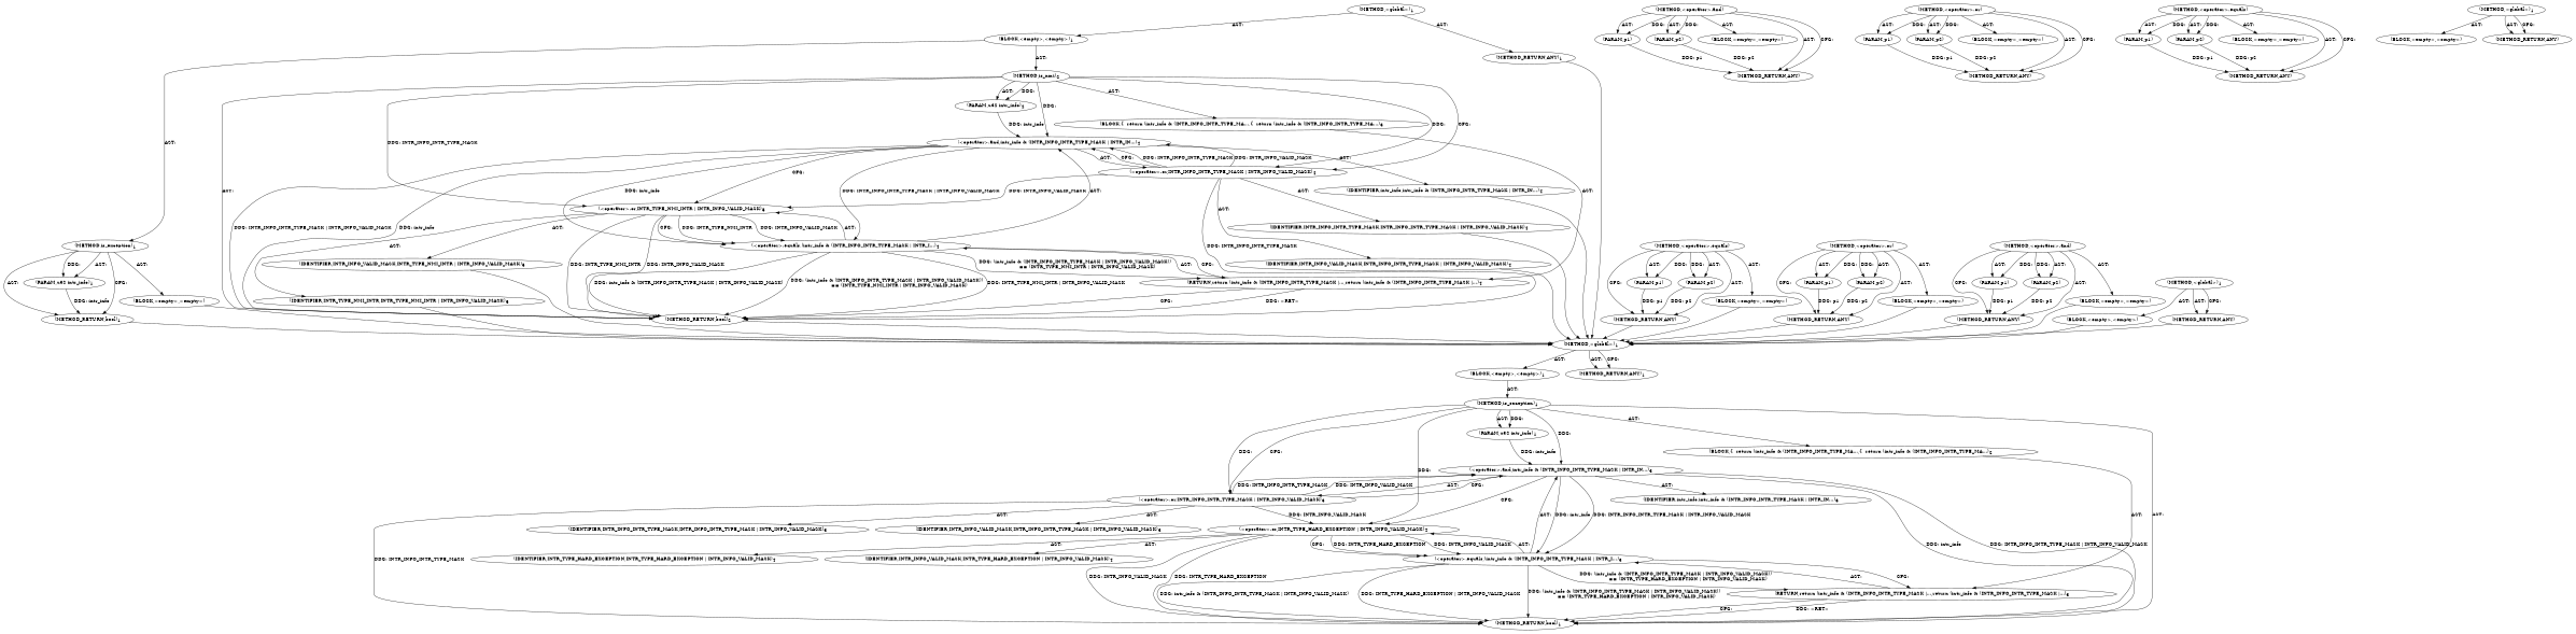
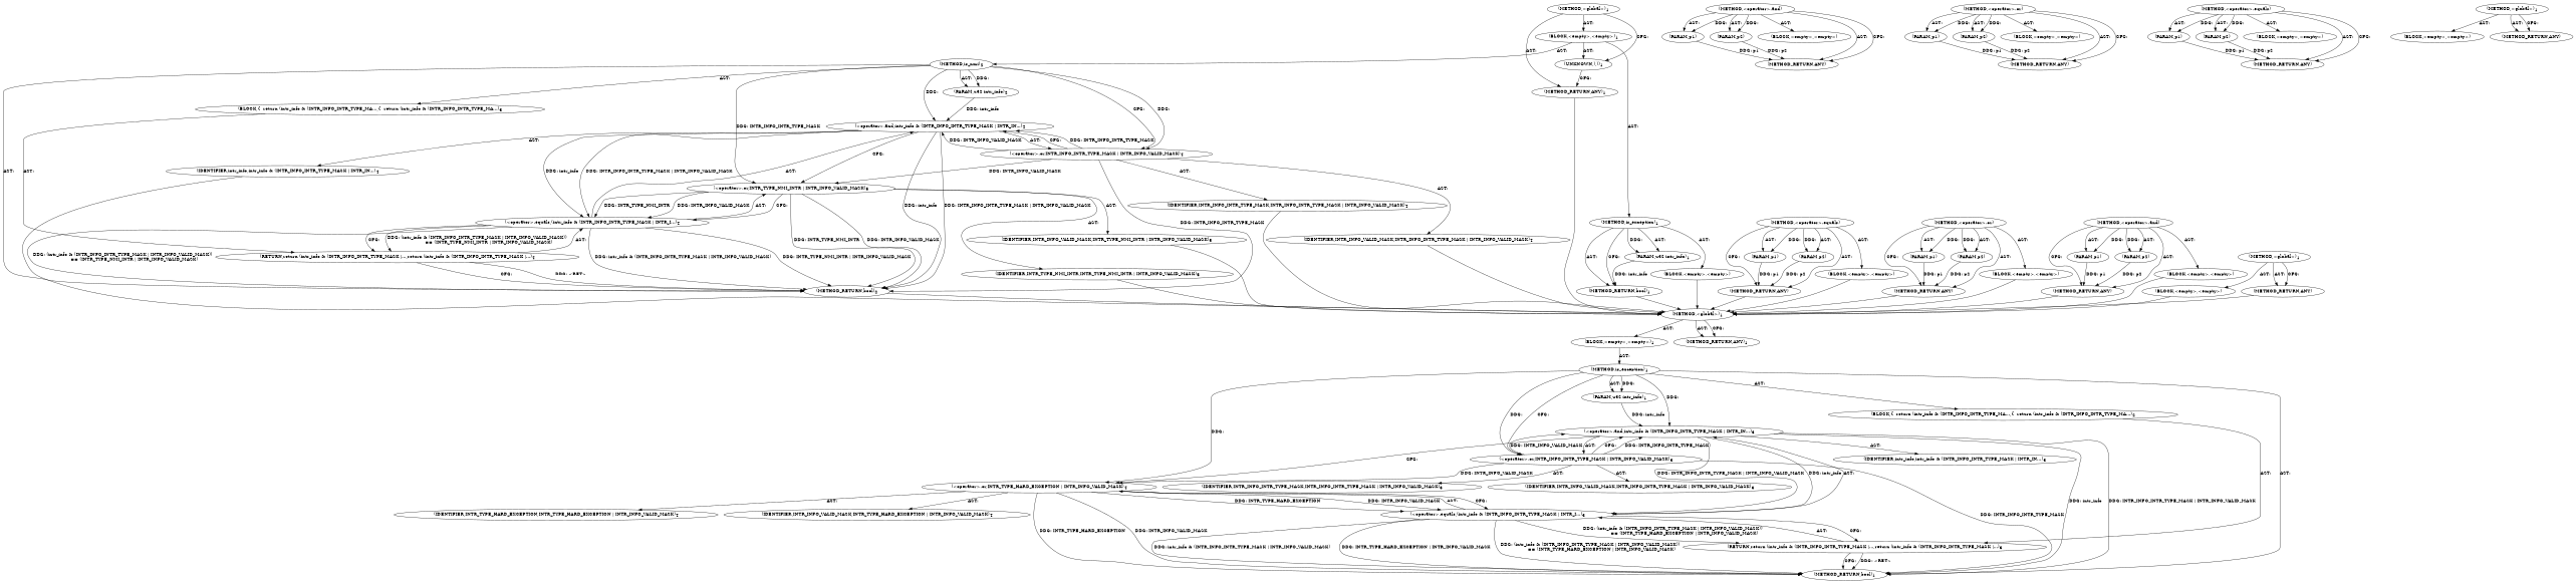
  digraph {
    n1 [label=<(METHOD,&lt;global&gt;)<SUB>1</SUB>>]
    n2 [label=<(BLOCK,&lt;empty&gt;,&lt;empty&gt;)<SUB>1</SUB>>]
    n3 [label=<(METHOD_RETURN,ANY)<SUB>1</SUB>>]
    n4 [label=<(METHOD,is_exception)<SUB>1</SUB>>]
    n5 [label=<(PARAM,u32 intr_info)<SUB>1</SUB>>]
    n6 [label=<(BLOCK,{  	return (intr_info &amp; (INTR_INFO_INTR_TYPE_MA...,{  	return (intr_info &amp; (INTR_INFO_INTR_TYPE_MA...)<SUB>2</SUB>>]
    n7 [label=<(&lt;operator&gt;.and,intr_info &amp; (INTR_INFO_INTR_TYPE_MASK | INTR_IN...)<SUB>3</SUB>>]
    n8 [label=<(&lt;operator&gt;.or,INTR_INFO_INTR_TYPE_MASK | INTR_INFO_VALID_MASK)<SUB>3</SUB>>]
    n9 [label=<(&lt;operator&gt;.or,INTR_TYPE_HARD_EXCEPTION | INTR_INFO_VALID_MASK)<SUB>4</SUB>>]
    n10 [label=<(METHOD_RETURN,bool)<SUB>1</SUB>>]
    n11 [label=<(RETURN,return (intr_info &amp; (INTR_INFO_INTR_TYPE_MASK |...,return (intr_info &amp; (INTR_INFO_INTR_TYPE_MASK |...)<SUB>3</SUB>>]
    n12 [label=<(&lt;operator&gt;.equals,(intr_info &amp; (INTR_INFO_INTR_TYPE_MASK | INTR_I...)<SUB>3</SUB>>]
    n13 [label=<(IDENTIFIER,intr_info,intr_info &amp; (INTR_INFO_INTR_TYPE_MASK | INTR_IN...)<SUB>3</SUB>>]
    n14 [label=<(IDENTIFIER,INTR_INFO_INTR_TYPE_MASK,INTR_INFO_INTR_TYPE_MASK | INTR_INFO_VALID_MASK)<SUB>3</SUB>>]
    n15 [label=<(IDENTIFIER,INTR_INFO_VALID_MASK,INTR_INFO_INTR_TYPE_MASK | INTR_INFO_VALID_MASK)<SUB>3</SUB>>]
    n16 [label=<(IDENTIFIER,INTR_TYPE_HARD_EXCEPTION,INTR_TYPE_HARD_EXCEPTION | INTR_INFO_VALID_MASK)<SUB>4</SUB>>]
    n17 [label=<(IDENTIFIER,INTR_INFO_VALID_MASK,INTR_TYPE_HARD_EXCEPTION | INTR_INFO_VALID_MASK)<SUB>4</SUB>>]
    n18 [label=<(METHOD,&lt;operator&gt;.and)>]
    n19 [label=<(PARAM,p1)>]
    n20 [label=<(PARAM,p2)>]
    n21 [label=<(BLOCK,&lt;empty&gt;,&lt;empty&gt;)>]
    n22 [label=<(METHOD_RETURN,ANY)>]
    n23 [label=<(METHOD,&lt;operator&gt;.or)>]
    n24 [label=<(PARAM,p1)>]
    n25 [label=<(PARAM,p2)>]
    n26 [label=<(BLOCK,&lt;empty&gt;,&lt;empty&gt;)>]
    n27 [label=<(METHOD_RETURN,ANY)>]
    n28 [label=<(METHOD,&lt;operator&gt;.equals)>]
    n29 [label=<(PARAM,p1)>]
    n30 [label=<(PARAM,p2)>]
    n31 [label=<(BLOCK,&lt;empty&gt;,&lt;empty&gt;)>]
    n32 [label=<(METHOD_RETURN,ANY)>]
    n33 [label=<(METHOD,&lt;global&gt;)<SUB>1</SUB>>]
    n34 [label=<(BLOCK,&lt;empty&gt;,&lt;empty&gt;)>]
    n35 [label=<(METHOD_RETURN,ANY)>]
    n36 [label=<(METHOD,&lt;global&gt;)<SUB>1</SUB>>]
    n37 [label=<(BLOCK,&lt;empty&gt;,&lt;empty&gt;)<SUB>1</SUB>>]
+   n38 [label=<(UNKNOWN,),))<SUB>1</SUB>>]
    n39 [label=<(METHOD_RETURN,ANY)<SUB>1</SUB>>]
    n40 [label=<(METHOD,is_exception)<SUB>1</SUB>>]
    n41 [label=<(METHOD,is_nmi)<SUB>2</SUB>>]
    n42 [label=<(PARAM,u32 intr_info)<SUB>1</SUB>>]
    n43 [label=<(BLOCK,&lt;empty&gt;,&lt;empty&gt;)>]
    n44 [label=<(METHOD_RETURN,bool)<SUB>1</SUB>>]
    n45 [label=<(PARAM,u32 intr_info)<SUB>2</SUB>>]
    n46 [label=<(BLOCK,{  	return (intr_info &amp; (INTR_INFO_INTR_TYPE_MA...,{  	return (intr_info &amp; (INTR_INFO_INTR_TYPE_MA...)<SUB>3</SUB>>]
    n47 [label=<(&lt;operator&gt;.and,intr_info &amp; (INTR_INFO_INTR_TYPE_MASK | INTR_IN...)<SUB>4</SUB>>]
    n48 [label=<(&lt;operator&gt;.or,INTR_INFO_INTR_TYPE_MASK | INTR_INFO_VALID_MASK)<SUB>4</SUB>>]
    n49 [label=<(&lt;operator&gt;.or,INTR_TYPE_NMI_INTR | INTR_INFO_VALID_MASK)<SUB>5</SUB>>]
    n50 [label=<(METHOD_RETURN,bool)<SUB>2</SUB>>]
    n51 [label=<(RETURN,return (intr_info &amp; (INTR_INFO_INTR_TYPE_MASK |...,return (intr_info &amp; (INTR_INFO_INTR_TYPE_MASK |...)<SUB>4</SUB>>]
    n52 [label=<(&lt;operator&gt;.equals,(intr_info &amp; (INTR_INFO_INTR_TYPE_MASK | INTR_I...)<SUB>4</SUB>>]
    n53 [label=<(IDENTIFIER,intr_info,intr_info &amp; (INTR_INFO_INTR_TYPE_MASK | INTR_IN...)<SUB>4</SUB>>]
    n54 [label=<(IDENTIFIER,INTR_INFO_INTR_TYPE_MASK,INTR_INFO_INTR_TYPE_MASK | INTR_INFO_VALID_MASK)<SUB>4</SUB>>]
    n55 [label=<(IDENTIFIER,INTR_INFO_VALID_MASK,INTR_INFO_INTR_TYPE_MASK | INTR_INFO_VALID_MASK)<SUB>4</SUB>>]
    n56 [label=<(IDENTIFIER,INTR_TYPE_NMI_INTR,INTR_TYPE_NMI_INTR | INTR_INFO_VALID_MASK)<SUB>5</SUB>>]
    n57 [label=<(IDENTIFIER,INTR_INFO_VALID_MASK,INTR_TYPE_NMI_INTR | INTR_INFO_VALID_MASK)<SUB>5</SUB>>]
    n58 [label=<(METHOD,&lt;operator&gt;.equals)>]
    n59 [label=<(PARAM,p1)>]
    n60 [label=<(PARAM,p2)>]
    n61 [label=<(BLOCK,&lt;empty&gt;,&lt;empty&gt;)>]
    n62 [label=<(METHOD_RETURN,ANY)>]
    n63 [label=<(METHOD,&lt;operator&gt;.or)>]
    n64 [label=<(PARAM,p1)>]
    n65 [label=<(PARAM,p2)>]
    n66 [label=<(BLOCK,&lt;empty&gt;,&lt;empty&gt;)>]
    n67 [label=<(METHOD_RETURN,ANY)>]
    n68 [label=<(METHOD,&lt;operator&gt;.and)>]
    n69 [label=<(PARAM,p1)>]
    n70 [label=<(PARAM,p2)>]
    n71 [label=<(BLOCK,&lt;empty&gt;,&lt;empty&gt;)>]
    n72 [label=<(METHOD_RETURN,ANY)>]
    n73 [label=<(METHOD,&lt;global&gt;)<SUB>1</SUB>>]
    n74 [label=<(BLOCK,&lt;empty&gt;,&lt;empty&gt;)>]
    n75 [label=<(METHOD_RETURN,ANY)>]
    n1 -> n2 [label="AST: "]
    n1 -> n3 [label="AST: "]
    n1 -> n3 [label="CFG: "]
    n2 -> n4 [label="AST: "]
    n4 -> n5 [label="AST: "]
    n4 -> n5 [label="DDG: "]
    n4 -> n6 [label="AST: "]
    n4 -> n7 [label="DDG: "]
    n4 -> n8 [label="CFG: "]
    n4 -> n8 [label="DDG: "]
    n4 -> n9 [label="DDG: "]
    n4 -> n10 [label="AST: "]
    n5 -> n7 [label="DDG: intr_info"]
    n6 -> n11 [label="AST: "]
    n7 -> n8 [label="AST: "]
    n7 -> n9 [label="CFG: "]
    n7 -> n10 [label="DDG: intr_info"]
    n7 -> n10 [label="DDG: INTR_INFO_INTR_TYPE_MASK | INTR_INFO_VALID_MASK"]
    n7 -> n12 [label="DDG: intr_info"]
    n7 -> n12 [label="DDG: INTR_INFO_INTR_TYPE_MASK | INTR_INFO_VALID_MASK"]
    n7 -> n13 [label="AST: "]
    n8 -> n7 [label="CFG: "]
    n8 -> n7 [label="DDG: INTR_INFO_INTR_TYPE_MASK"]
    n8 -> n7 [label="DDG: INTR_INFO_VALID_MASK"]
    n8 -> n9 [label="DDG: INTR_INFO_VALID_MASK"]
    n8 -> n10 [label="DDG: INTR_INFO_INTR_TYPE_MASK"]
    n8 -> n14 [label="AST: "]
    n8 -> n15 [label="AST: "]
    n9 -> n10 [label="DDG: INTR_TYPE_HARD_EXCEPTION"]
    n9 -> n10 [label="DDG: INTR_INFO_VALID_MASK"]
    n9 -> n12 [label="CFG: "]
    n9 -> n12 [label="DDG: INTR_TYPE_HARD_EXCEPTION"]
    n9 -> n12 [label="DDG: INTR_INFO_VALID_MASK"]
    n9 -> n16 [label="AST: "]
    n9 -> n17 [label="AST: "]
    n11 -> n10 [label="CFG: "]
    n11 -> n10 [label="DDG: &lt;RET&gt;"]
    n11 -> n12 [label="AST: "]
    n12 -> n7 [label="AST: "]
    n12 -> n9 [label="AST: "]
    n12 -> n10 [label="DDG: intr_info &amp; (INTR_INFO_INTR_TYPE_MASK | INTR_INFO_VALID_MASK)"]
    n12 -> n10 [label="DDG: INTR_TYPE_HARD_EXCEPTION | INTR_INFO_VALID_MASK"]
    n12 -> n10 [label="DDG: (intr_info &amp; (INTR_INFO_INTR_TYPE_MASK | INTR_INFO_VALID_MASK))\n		== (INTR_TYPE_HARD_EXCEPTION | INTR_INFO_VALID_MASK)"]
    n12 -> n11 [label="CFG: "]
    n12 -> n11 [label="DDG: (intr_info &amp; (INTR_INFO_INTR_TYPE_MASK | INTR_INFO_VALID_MASK))\n		== (INTR_TYPE_HARD_EXCEPTION | INTR_INFO_VALID_MASK)"]
    n18 -> n19 [label="AST: "]
    n18 -> n19 [label="DDG: "]
    n18 -> n20 [label="AST: "]
    n18 -> n20 [label="DDG: "]
    n18 -> n21 [label="AST: "]
    n18 -> n22 [label="AST: "]
    n18 -> n22 [label="CFG: "]
    n19 -> n22 [label="DDG: p1"]
    n20 -> n22 [label="DDG: p2"]
    n23 -> n24 [label="AST: "]
    n23 -> n24 [label="DDG: "]
    n23 -> n25 [label="AST: "]
    n23 -> n25 [label="DDG: "]
    n23 -> n26 [label="AST: "]
    n23 -> n27 [label="AST: "]
    n23 -> n27 [label="CFG: "]
    n24 -> n27 [label="DDG: p1"]
    n25 -> n27 [label="DDG: p2"]
    n28 -> n29 [label="AST: "]
    n28 -> n29 [label="DDG: "]
    n28 -> n30 [label="AST: "]
    n28 -> n30 [label="DDG: "]
    n28 -> n31 [label="AST: "]
    n28 -> n32 [label="AST: "]
    n28 -> n32 [label="CFG: "]
    n29 -> n32 [label="DDG: p1"]
    n30 -> n32 [label="DDG: p2"]
    n33 -> n34 [label="AST: "]
    n33 -> n35 [label="AST: "]
    n33 -> n35 [label="CFG: "]
    n36 -> n37 [label="AST: "]
+   n36 -> n38 [label="CFG: "]
    n36 -> n39 [label="AST: "]
+   n37 -> n38 [label="AST: "]
    n37 -> n40 [label="AST: "]
    n37 -> n41 [label="AST: "]
+   n38 -> n39 [label="CFG: "]
    n39 -> n1
    n40 -> n42 [label="AST: "]
    n40 -> n42 [label="DDG: "]
    n40 -> n43 [label="AST: "]
    n40 -> n44 [label="AST: "]
    n40 -> n44 [label="CFG: "]
    n41 -> n45 [label="AST: "]
    n41 -> n45 [label="DDG: "]
    n41 -> n46 [label="AST: "]
    n41 -> n47 [label="DDG: "]
    n41 -> n48 [label="CFG: "]
    n41 -> n48 [label="DDG: "]
    n41 -> n49 [label="DDG: INTR_INFO_INTR_TYPE_MASK"]
    n41 -> n50 [label="AST: "]
    n42 -> n44 [label="DDG: intr_info"]
    n43 -> n1
    n44 -> n1
    n45 -> n47 [label="DDG: intr_info"]
    n46 -> n51 [label="AST: "]
    n47 -> n48 [label="AST: "]
    n47 -> n49 [label="CFG: "]
    n47 -> n50 [label="DDG: intr_info"]
    n47 -> n50 [label="DDG: INTR_INFO_INTR_TYPE_MASK | INTR_INFO_VALID_MASK"]
    n47 -> n52 [label="DDG: intr_info"]
    n47 -> n52 [label="DDG: INTR_INFO_INTR_TYPE_MASK | INTR_INFO_VALID_MASK"]
    n47 -> n53 [label="AST: "]
    n48 -> n47 [label="CFG: "]
    n48 -> n47 [label="DDG: INTR_INFO_INTR_TYPE_MASK"]
    n48 -> n47 [label="DDG: INTR_INFO_VALID_MASK"]
    n48 -> n49 [label="DDG: INTR_INFO_VALID_MASK"]
    n48 -> n50 [label="DDG: INTR_INFO_INTR_TYPE_MASK"]
    n48 -> n54 [label="AST: "]
    n48 -> n55 [label="AST: "]
    n49 -> n50 [label="DDG: INTR_TYPE_NMI_INTR"]
    n49 -> n50 [label="DDG: INTR_INFO_VALID_MASK"]
    n49 -> n52 [label="CFG: "]
    n49 -> n52 [label="DDG: INTR_TYPE_NMI_INTR"]
    n49 -> n52 [label="DDG: INTR_INFO_VALID_MASK"]
    n49 -> n56 [label="AST: "]
    n49 -> n57 [label="AST: "]
    n50 -> n1
    n51 -> n50 [label="CFG: "]
    n51 -> n50 [label="DDG: &lt;RET&gt;"]
    n51 -> n52 [label="AST: "]
    n52 -> n47 [label="AST: "]
    n52 -> n49 [label="AST: "]
    n52 -> n50 [label="DDG: intr_info &amp; (INTR_INFO_INTR_TYPE_MASK | INTR_INFO_VALID_MASK)"]
    n52 -> n50 [label="DDG: INTR_TYPE_NMI_INTR | INTR_INFO_VALID_MASK"]
    n52 -> n50 [label="DDG: (intr_info &amp; (INTR_INFO_INTR_TYPE_MASK | INTR_INFO_VALID_MASK))\n		== (INTR_TYPE_NMI_INTR | INTR_INFO_VALID_MASK)"]
    n52 -> n51 [label="CFG: "]
    n52 -> n51 [label="DDG: (intr_info &amp; (INTR_INFO_INTR_TYPE_MASK | INTR_INFO_VALID_MASK))\n		== (INTR_TYPE_NMI_INTR | INTR_INFO_VALID_MASK)"]
    n53 -> n1
    n54 -> n1
    n55 -> n1
    n56 -> n1
    n57 -> n1
    n58 -> n59 [label="AST: "]
    n58 -> n59 [label="DDG: "]
    n58 -> n60 [label="AST: "]
    n58 -> n60 [label="DDG: "]
    n58 -> n61 [label="AST: "]
    n58 -> n62 [label="AST: "]
    n58 -> n62 [label="CFG: "]
    n59 -> n62 [label="DDG: p1"]
    n60 -> n62 [label="DDG: p2"]
    n61 -> n1
    n62 -> n1
    n63 -> n64 [label="AST: "]
    n63 -> n64 [label="DDG: "]
    n63 -> n65 [label="AST: "]
    n63 -> n65 [label="DDG: "]
    n63 -> n66 [label="AST: "]
    n63 -> n67 [label="AST: "]
    n63 -> n67 [label="CFG: "]
    n64 -> n67 [label="DDG: p1"]
    n65 -> n67 [label="DDG: p2"]
    n66 -> n1
    n67 -> n1
    n68 -> n69 [label="AST: "]
    n68 -> n69 [label="DDG: "]
    n68 -> n70 [label="AST: "]
    n68 -> n70 [label="DDG: "]
    n68 -> n71 [label="AST: "]
    n68 -> n72 [label="AST: "]
    n68 -> n72 [label="CFG: "]
    n69 -> n72 [label="DDG: p1"]
    n70 -> n72 [label="DDG: p2"]
    n71 -> n1
    n72 -> n1
    n73 -> n74 [label="AST: "]
    n73 -> n75 [label="AST: "]
    n73 -> n75 [label="CFG: "]
    n74 -> n1
    n75 -> n1
  }
